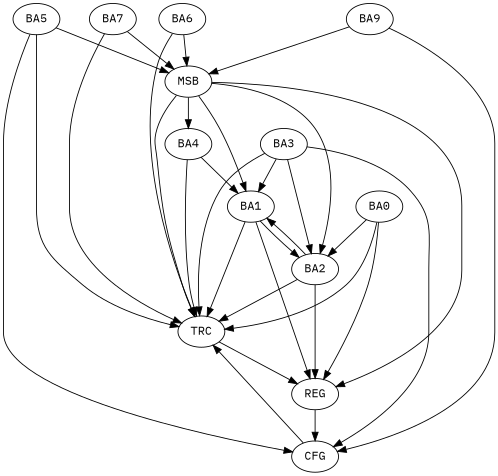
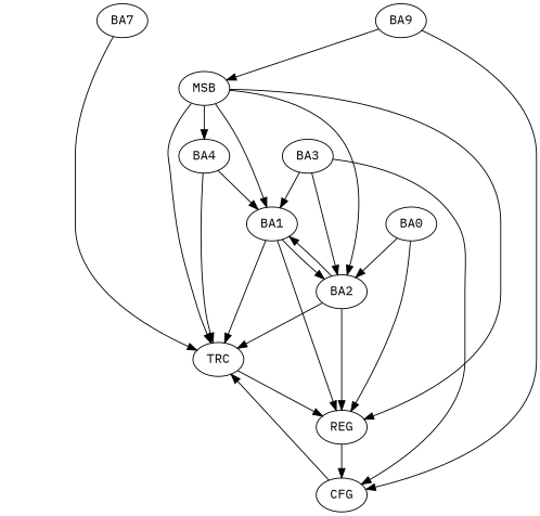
  strict digraph {
    fontname="IBM Plex Mono"
    node [fontname="IBM Plex Mono"]
    edge [fontname="IBM Plex Mono"]
    n1 [label=BA1]
    n2 [label=BA2]
    n3 [label=REG]
    n4 [label=TRC]
    n5 [label=CFG]
    n6 [label=BA3]
    n7 [label=BA4]
-   n8 [label=BA5]
    n9 [label=MSB]
-   n10 [label=BA6]
    n11 [label=BA7]
    n12 [label=BA0]
    n13 [label=BA9]
    n1 -> n2
    n1 -> n3
    n1 -> n4
    n2 -> n1
    n2 -> n3
    n2 -> n4
    n3 -> n5
    n4 -> n3
    n5 -> n4
    n6 -> n1
    n6 -> n2
-   n6 -> n4
    n6 -> n5
    n7 -> n1
    n7 -> n4
-   n8 -> n4
-   n8 -> n5
-   n8 -> n9
    n9 -> n1
    n9 -> n2
    n9 -> n3
    n9 -> n4
    n9 -> n7
-   n10 -> n4
-   n10 -> n9
    n11 -> n4
-   n11 -> n9
    n12 -> n2
    n12 -> n3
-   n12 -> n4
    n13 -> n5
    n13 -> n9
  }
